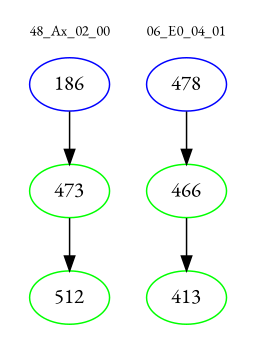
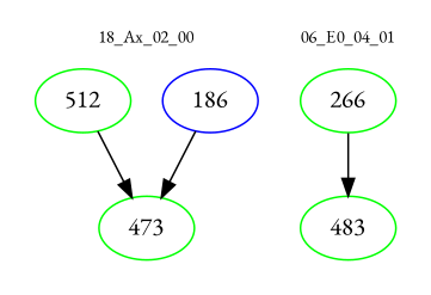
  digraph {
    fontname="EB Garamond"
    node [color=green fontname="EB Garamond"]
    edge [color=black fontname="EB Garamond"]
    n1 [color=blue label=186]
    n2 [label=473]
    n3 [label=512]
-   n4 [color=blue label=478]
-   n5 [label=466]
-   n6 [label=413]
+   n5 [label=266]
+   n6 [label=483]
    subgraph cluster_1 {
      color=white
      fontsize=10
-     label="48_Ax_02_00"
+     label="18_Ax_02_00"
      n1
      n2
      n3
    }
    subgraph cluster_2 {
      color=white
      fontsize=10
      label="06_E0_04_01"
-     n4
      n5
      n6
    }
    n1 -> n2
-   n2 -> n3
-   n4 -> n5
+   n3 -> n2
    n5 -> n6
  }
